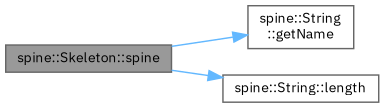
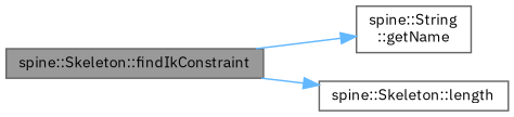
  digraph {
    fontname="IBM Plex Sans"
    rankdir=LR
    node [color=grey40 fillcolor=white fontname="IBM Plex Sans" fontsize=10 shape=box style=filled]
    edge [color=steelblue1 fontname="IBM Plex Sans" fontsize=10 labelfontname=Helvetica labelfontsize=10 style=solid]
-   n1 [color=gray40 fillcolor=grey60 fontcolor=black height=0.2 label="spine::Skeleton::spine" width=0.4]
+   n1 [color=gray40 fillcolor=grey60 fontcolor=black height=0.2 label="spine::Skeleton::findIkConstraint" width=0.4]
    n2 [height=0.2 label="spine::String\l::getName" width=0.4]
-   n3 [height=0.2 label="spine::String::length" width=0.4]
+   n3 [height=0.2 label="spine::Skeleton::length" width=0.4]
    n1 -> n2
    n1 -> n3
  }
